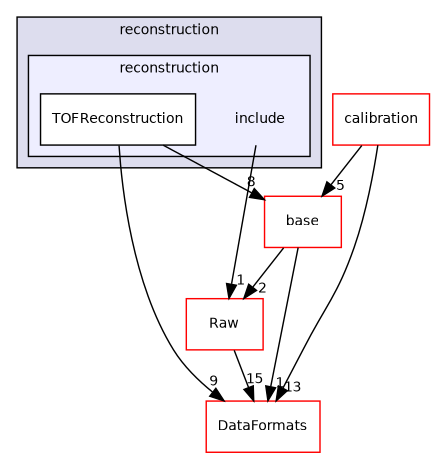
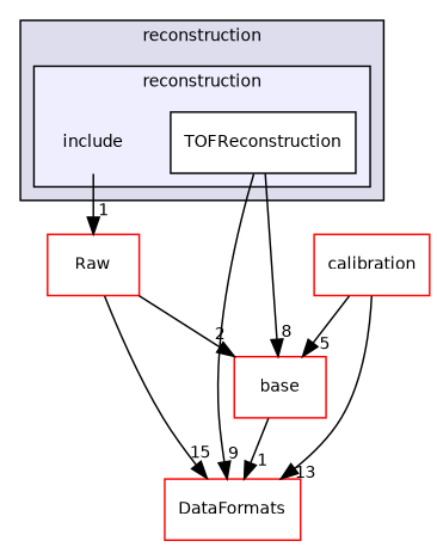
  digraph {
    compound=true
    node [fontname=Helvetica fontsize=10 shape=box color=red]
    edge [headlabel=1 labeldistance=1.5 labelfontname=Helvetica labelfontsize=10]
    n1 [label=include shape=plaintext color=""]
    n2 [color=black fillcolor=white label=TOFReconstruction style=filled]
    n3 [label=Raw]
    n4 [label=base]
    n5 [label=DataFormats]
    n6 [label=calibration]
    subgraph cluster_1 {
      bgcolor="#ddddee"
      fontname=Helvetica
      fontsize=10
      label=reconstruction
      pencolor=black
      subgraph cluster_2 {
        bgcolor="#eeeeff"
        fontname=Helvetica
        fontsize=10
        label=reconstruction
        pencolor=black
        n1
        n2
      }
    }
    n1 -> n3
    n2 -> n4 [headlabel=8]
    n2 -> n5 [headlabel=9]
    n3 -> n5 [headlabel=15]
-   n4 -> n3 [headlabel=2]
+   n3 -> n4 [headlabel=2]
    n4 -> n5
    n6 -> n4 [headlabel=5]
    n6 -> n5 [headlabel=13]
  }
